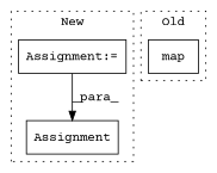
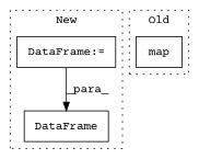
  digraph {
    fontname="Courier Prime"
    node [a=32 shape=box fontname="Courier Prime"]
-   n1 [l="10,1" label=Assignment s="12948,13041"]
-   n2 [a=7 l=1 label="Assignment:=" s=12896]
+   n1 [l="10,1" label=DataFrame s="12948,13041"]
+   n2 [a=7 l=1 label="DataFrame:=" s=12896]
    n3 [l="4,1" label=map s="13171,13183"]
    subgraph cluster_1 {
      label=New
      style=dotted
      n1
      n2
    }
    subgraph cluster_2 {
      label=Old
      style=dotted
      n3
    }
    n2 -> n1 [label=_para_ fontname="Courier Prime"]
  }
